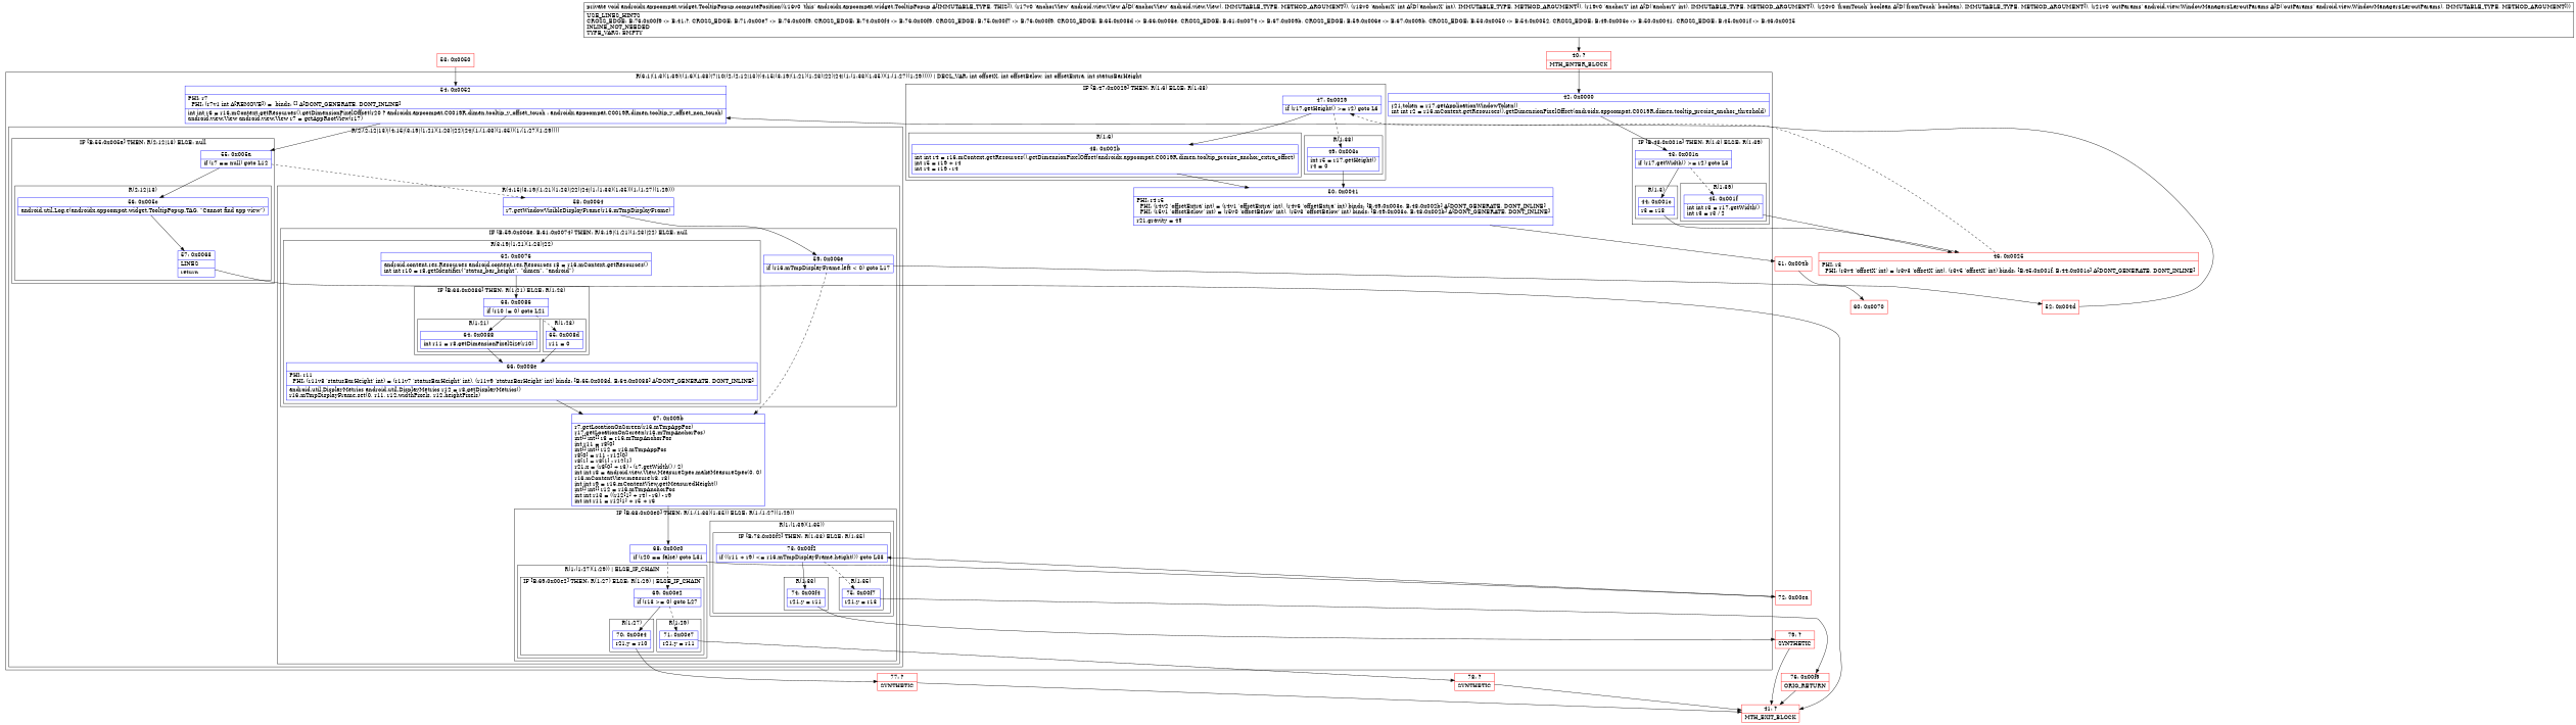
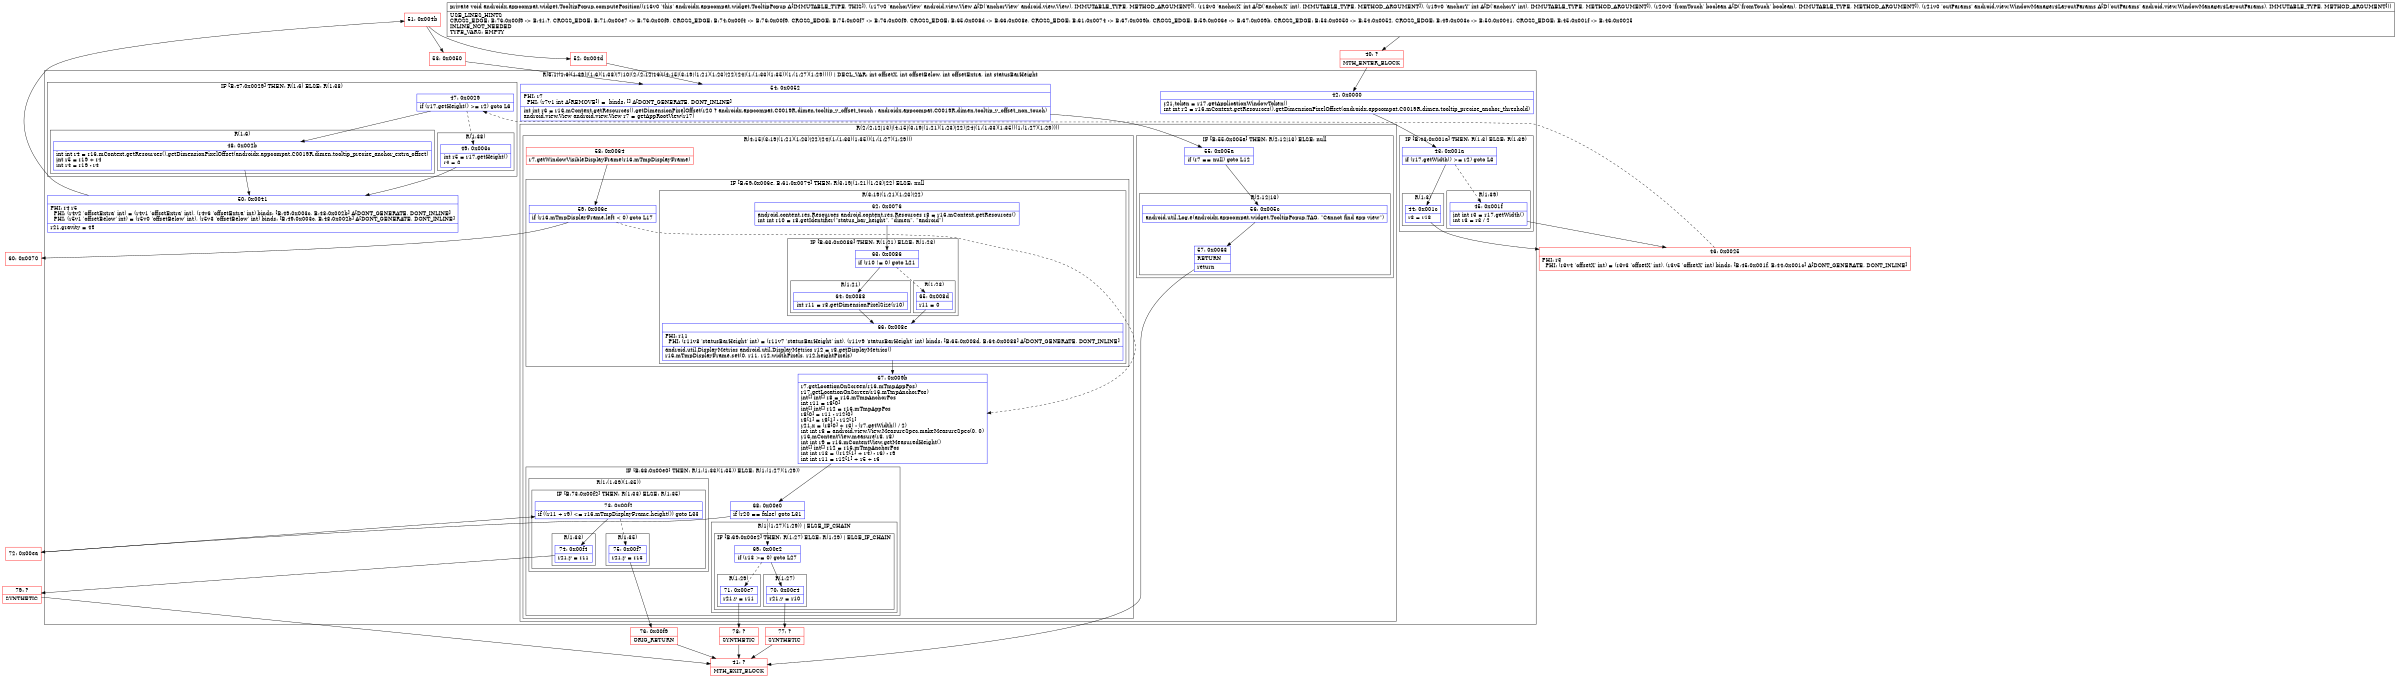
  digraph {
    node [color=blue shape=record]
    n1 [label="{44\:\ 0x001c|r3 = r18\l}"]
    n2 [label="{45\:\ 0x001f|int int r3 = r17.getWidth()\lint r3 = r3 \/ 2\l}"]
    n3 [label="{43\:\ 0x001a|if (r17.getWidth() \>= r2) goto L3\l}"]
    n4 [label="{48\:\ 0x002b|int int r4 = r16.mContext.getResources().getDimensionPixelOffset(androidx.appcompat.C0019R.dimen.tooltip_precise_anchor_extra_offset)\lint r5 = r19 + r4\lint r4 = r19 \- r4\l}"]
    n5 [label="{49\:\ 0x003c|int r5 = r17.getHeight()\lr4 = 0\l}"]
    n6 [label="{47\:\ 0x0029|if (r17.getHeight() \>= r2) goto L6\l}"]
    n7 [label="{56\:\ 0x005c|android.util.Log.e(androidx.appcompat.widget.TooltipPopup.TAG, \"Cannot find app view\")\l}"]
-   n8 [label="{57\:\ 0x0063|LINES\l|return\l}"]
+   n8 [label="{57\:\ 0x0063|RETURN\l|return\l}"]
    n9 [label="{55\:\ 0x005a|if (r7 == null) goto L12\l}"]
    n10 [label="{74\:\ 0x00f4|r21.y = r11\l}"]
    n11 [label="{75\:\ 0x00f7|r21.y = r13\l}"]
    n12 [label="{73\:\ 0x00f2|if ((r11 + r9) \<= r16.mTmpDisplayFrame.height()) goto L33\l}"]
    n13 [label="{70\:\ 0x00e4|r21.y = r10\l}"]
    n14 [label="{71\:\ 0x00e7|r21.y = r11\l}"]
    n15 [label="{69\:\ 0x00e2|if (r13 \>= 0) goto L27\l}"]
    n16 [label="{68\:\ 0x00e0|if (r20 == false) goto L31\l}"]
    n17 [label="{64\:\ 0x0088|int r11 = r8.getDimensionPixelSize(r10)\l}"]
    n18 [label="{65\:\ 0x008d|r11 = 0\l}"]
    n19 [label="{63\:\ 0x0086|if (r10 != 0) goto L21\l}"]
    n20 [label="{62\:\ 0x0076|android.content.res.Resources android.content.res.Resources r8 = r16.mContext.getResources()\lint int r10 = r8.getIdentifier(\"status_bar_height\", \"dimen\", \"android\")\l}"]
    n21 [label="{66\:\ 0x008e|PHI: r11 \l  PHI: (r11v8 'statusBarHeight' int) = (r11v7 'statusBarHeight' int), (r11v9 'statusBarHeight' int) binds: [B:65:0x008d, B:64:0x0088] A[DONT_GENERATE, DONT_INLINE]\l|android.util.DisplayMetrics android.util.DisplayMetrics r12 = r8.getDisplayMetrics()\lr16.mTmpDisplayFrame.set(0, r11, r12.widthPixels, r12.heightPixels)\l}"]
    n22 [label="{59\:\ 0x006e|if (r16.mTmpDisplayFrame.left \< 0) goto L17\l}"]
-   n23 [label="{58\:\ 0x0064|r7.getWindowVisibleDisplayFrame(r16.mTmpDisplayFrame)\l}"]
+   n23 [color=red label="{58\:\ 0x0064|r7.getWindowVisibleDisplayFrame(r16.mTmpDisplayFrame)\l}"]
    n24 [label="{67\:\ 0x009b|r7.getLocationOnScreen(r16.mTmpAppPos)\lr17.getLocationOnScreen(r16.mTmpAnchorPos)\lint[] int[] r8 = r16.mTmpAnchorPos\lint r11 = r8[0]\lint[] int[] r12 = r16.mTmpAppPos\lr8[0] = r11 \- r12[0]\lr8[1] = r8[1] \- r12[1]\lr21.x = (r8[0] + r3) \- (r7.getWidth() \/ 2)\lint int r8 = android.view.View.MeasureSpec.makeMeasureSpec(0, 0)\lr16.mContentView.measure(r8, r8)\lint int r9 = r16.mContentView.getMeasuredHeight()\lint[] int[] r12 = r16.mTmpAnchorPos\lint int r13 = ((r12[1] + r4) \- r6) \- r9\lint int r11 = r12[1] + r5 + r6\l}"]
    n25 [label="{42\:\ 0x0000|r21.token = r17.getApplicationWindowToken()\lint int r2 = r16.mContext.getResources().getDimensionPixelOffset(androidx.appcompat.C0019R.dimen.tooltip_precise_anchor_threshold)\l}"]
    n26 [label="{50\:\ 0x0041|PHI: r4 r5 \l  PHI: (r4v2 'offsetExtra' int) = (r4v1 'offsetExtra' int), (r4v6 'offsetExtra' int) binds: [B:49:0x003c, B:48:0x002b] A[DONT_GENERATE, DONT_INLINE]\l  PHI: (r5v1 'offsetBelow' int) = (r5v0 'offsetBelow' int), (r5v3 'offsetBelow' int) binds: [B:49:0x003c, B:48:0x002b] A[DONT_GENERATE, DONT_INLINE]\l|r21.gravity = 49\l}"]
    n27 [label="{54\:\ 0x0052|PHI: r7 \l  PHI: (r7v1 int A[REMOVE]) =  binds: [] A[DONT_GENERATE, DONT_INLINE]\l|int int r6 = r16.mContext.getResources().getDimensionPixelOffset(r20 ? androidx.appcompat.C0019R.dimen.tooltip_y_offset_touch : androidx.appcompat.C0019R.dimen.tooltip_y_offset_non_touch)\landroid.view.View android.view.View r7 = getAppRootView(r17)\l}"]
    n28 [color=red label="{46\:\ 0x0025|PHI: r3 \l  PHI: (r3v4 'offsetX' int) = (r3v3 'offsetX' int), (r3v5 'offsetX' int) binds: [B:45:0x001f, B:44:0x001c] A[DONT_GENERATE, DONT_INLINE]\l}"]
    n29 [color=red label="{41\:\ ?|MTH_EXIT_BLOCK\l}"]
    n30 [color=red label="{79\:\ ?|SYNTHETIC\l}"]
    n31 [color=red label="{76\:\ 0x00f9|ORIG_RETURN\l}"]
    n32 [color=red label="{77\:\ ?|SYNTHETIC\l}"]
    n33 [color=red label="{78\:\ ?|SYNTHETIC\l}"]
    n34 [color=red label="{72\:\ 0x00ea}"]
    n35 [color=red label="{60\:\ 0x0070}"]
    n36 [color=red label="{51\:\ 0x004b}"]
    n37 [color=red label="{52\:\ 0x004d}"]
    n38 [color=red label="{53\:\ 0x0050}"]
    n39 [color=red label="{40\:\ ?|MTH_ENTER_BLOCK\l}"]
    n40 [label="{private void androidx.appcompat.widget.TooltipPopup.computePosition((r16v0 'this' androidx.appcompat.widget.TooltipPopup A[IMMUTABLE_TYPE, THIS]), (r17v0 'anchorView' android.view.View A[D('anchorView' android.view.View), IMMUTABLE_TYPE, METHOD_ARGUMENT]), (r18v0 'anchorX' int A[D('anchorX' int), IMMUTABLE_TYPE, METHOD_ARGUMENT]), (r19v0 'anchorY' int A[D('anchorY' int), IMMUTABLE_TYPE, METHOD_ARGUMENT]), (r20v0 'fromTouch' boolean A[D('fromTouch' boolean), IMMUTABLE_TYPE, METHOD_ARGUMENT]), (r21v0 'outParams' android.view.WindowManager$LayoutParams A[D('outParams' android.view.WindowManager$LayoutParams), IMMUTABLE_TYPE, METHOD_ARGUMENT]))  | USE_LINES_HINTS\lCROSS_EDGE: B:76:0x00f9 \-\> B:41:?, CROSS_EDGE: B:71:0x00e7 \-\> B:76:0x00f9, CROSS_EDGE: B:74:0x00f4 \-\> B:76:0x00f9, CROSS_EDGE: B:75:0x00f7 \-\> B:76:0x00f9, CROSS_EDGE: B:65:0x008d \-\> B:66:0x008e, CROSS_EDGE: B:61:0x0074 \-\> B:67:0x009b, CROSS_EDGE: B:59:0x006e \-\> B:67:0x009b, CROSS_EDGE: B:53:0x0050 \-\> B:54:0x0052, CROSS_EDGE: B:49:0x003c \-\> B:50:0x0041, CROSS_EDGE: B:45:0x001f \-\> B:46:0x0025\lINLINE_NOT_NEEDED\lTYPE_VARS: EMPTY\l}" color=""]
    subgraph cluster_1 {
      label="R(6:1|(1:3)(1:39)|(1:6)(1:38)|7|10|(2:(2:12|13)|(4:15|(3:19|(1:21)(1:23)|22)|24|(1:(1:33)(1:35))(1:(1:27)(1:29))))) | DECL_VAR: int offsetX, int offsetBelow, int offsetExtra, int statusBarHeight\l"
      n25
      n26
      n27
      subgraph cluster_2 {
        label="IF [B:43:0x001a] THEN: R(1:3) ELSE: R(1:39)"
        n3
        subgraph cluster_3 {
          label="R(1:3)"
          n1
        }
        subgraph cluster_4 {
          label="R(1:39)"
          n2
        }
      }
      subgraph cluster_5 {
        label="IF [B:47:0x0029] THEN: R(1:6) ELSE: R(1:38)"
        n6
        subgraph cluster_6 {
          label="R(1:6)"
          n4
        }
        subgraph cluster_7 {
          label="R(1:38)"
          n5
        }
      }
      subgraph cluster_8 {
        label="R(2:(2:12|13)|(4:15|(3:19|(1:21)(1:23)|22)|24|(1:(1:33)(1:35))(1:(1:27)(1:29))))"
        subgraph cluster_9 {
          label="IF [B:55:0x005a] THEN: R(2:12|13) ELSE: null"
          n9
          subgraph cluster_10 {
            label="R(2:12|13)"
            n7
            n8
          }
        }
        subgraph cluster_11 {
          label="R(4:15|(3:19|(1:21)(1:23)|22)|24|(1:(1:33)(1:35))(1:(1:27)(1:29)))"
          n23
          n24
          subgraph cluster_12 {
            label="IF [B:68:0x00e0] THEN: R(1:(1:33)(1:35)) ELSE: R(1:(1:27)(1:29))"
            n16
            subgraph cluster_13 {
              label="R(1:(1:39)(1:35))"
              subgraph cluster_14 {
                label="IF [B:73:0x00f2] THEN: R(1:33) ELSE: R(1:35)"
                n12
                subgraph cluster_15 {
                  label="R(1:33)"
                  n10
                }
                subgraph cluster_16 {
                  label="R(1:35)"
                  n11
                }
              }
            }
            subgraph cluster_17 {
              label="R(1:(1:27)(1:29)) | ELSE_IF_CHAIN\l"
              subgraph cluster_18 {
                label="IF [B:69:0x00e2] THEN: R(1:27) ELSE: R(1:29) | ELSE_IF_CHAIN\l"
                n15
                subgraph cluster_19 {
                  label="R(1:27)"
                  n13
                }
                subgraph cluster_20 {
                  label="R(1:29)"
                  n14
                }
              }
            }
          }
          subgraph cluster_21 {
            label="IF [B:59:0x006e, B:61:0x0074] THEN: R(3:19|(1:21)(1:23)|22) ELSE: null"
            n22
            subgraph cluster_22 {
              label="R(3:19|(1:21)(1:23)|22)"
              n20
              n21
              subgraph cluster_23 {
                label="IF [B:63:0x0086] THEN: R(1:21) ELSE: R(1:23)"
                n19
                subgraph cluster_24 {
                  label="R(1:21)"
                  n17
                }
                subgraph cluster_25 {
                  label="R(1:23)"
                  n18
                }
              }
            }
          }
        }
      }
    }
    n1 -> n28
    n2 -> n28
    n3 -> n1
    n3 -> n2 [style=dashed]
    n4 -> n26
    n5 -> n26
    n6 -> n4
    n6 -> n5 [style=dashed]
    n7 -> n8
    n8 -> n29
    n9 -> n7
-   n9 -> n23 [style=dashed]
    n10 -> n30
    n11 -> n31
    n12 -> n10
    n12 -> n11 [style=dashed]
    n13 -> n32
    n14 -> n33
    n15 -> n13
    n15 -> n14 [style=dashed]
    n16 -> n15 [style=dashed]
    n16 -> n34
    n17 -> n21
    n18 -> n21
    n19 -> n17
    n19 -> n18 [style=dashed]
    n20 -> n19
    n21 -> n24
    n22 -> n24 [style=dashed]
    n22 -> n35
    n23 -> n22
    n24 -> n16
    n25 -> n3
    n26 -> n36
    n27 -> n9
    n28 -> n6 [style=dashed]
    n30 -> n29
    n31 -> n29
    n32 -> n29
    n33 -> n29
    n34 -> n12
    n36 -> n37
+   n36 -> n38
    n37 -> n27
    n38 -> n27
    n39 -> n25
    n40 -> n39
  }
